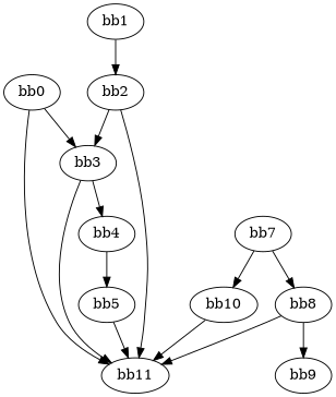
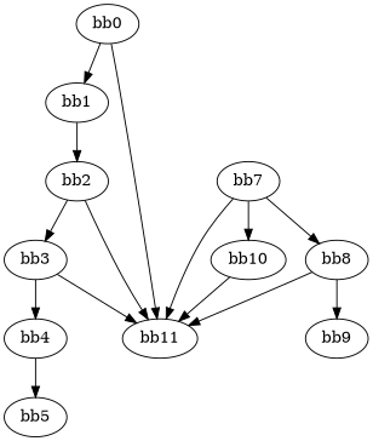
  digraph {
    n1 [label="bb0\l"]
    n2 [label="bb1\l"]
    n3 [label="bb11\l"]
    n4 [label="bb2\l"]
    n5 [label="bb3\l"]
    n6 [label="bb4\l"]
    n7 [label="bb5\l"]
    n8 [label="bb7\l"]
    n9 [label="bb10\l"]
    n10 [label="bb8\l"]
    n11 [label="bb9\l"]
-   n1 -> n5
+   n1 -> n2
    n1 -> n3
    n2 -> n4
    n4 -> n3
    n4 -> n5
    n5 -> n3
    n5 -> n6
    n6 -> n7
-   n7 -> n3
+   n8 -> n3
    n8 -> n9
    n8 -> n10
    n9 -> n3
    n10 -> n3
    n10 -> n11
  }
